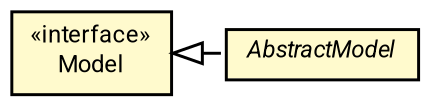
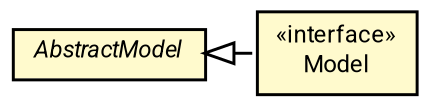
  digraph {
    nodesep=0.15
    rankdir=LR
    ranksep=0.25
    node [fontcolor=black fontname=Roboto fontsize=8 margin=0 shape=plaintext]
    n1 [height=0 label=<<table title="de.lmu.ifi.dbs.elki.data.model.AbstractModel" border="0" cellborder="1" cellspacing="0" cellpadding="2" bgcolor="lemonChiffon" href="AbstractModel.html" target="_parent"> 		<tr><td><table border="0" cellspacing="0" cellpadding="1"> 		<tr><td align="center" balign="center"> <font face="Roboto"><i>AbstractModel</i></font> </td></tr> 		</table></td></tr> 		</table>> width=0]
    n2 [height=0 label=<<table title="de.lmu.ifi.dbs.elki.data.model.Model" border="0" cellborder="1" cellspacing="0" cellpadding="2" bgcolor="LemonChiffon" href="Model.html" target="_parent"> 		<tr><td><table border="0" cellspacing="0" cellpadding="1"> 		<tr><td align="center" balign="center"> &#171;interface&#187; </td></tr> 		<tr><td align="center" balign="center"> <font face="Roboto">Model</font> </td></tr> 		</table></td></tr> 		</table>> width=0]
-   n2 -> n1 [arrowtail=empty color=black dir=back fontname=Roboto fontsize=7 labelfontname=Roboto labelfontsize=7 style=dashed weight=9]
+   n1 -> n2 [arrowtail=empty color=black dir=back fontname=Roboto fontsize=7 labelfontname=Roboto labelfontsize=7 style=dashed weight=9]
  }
